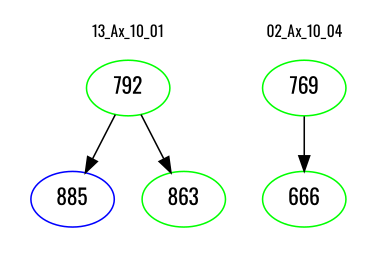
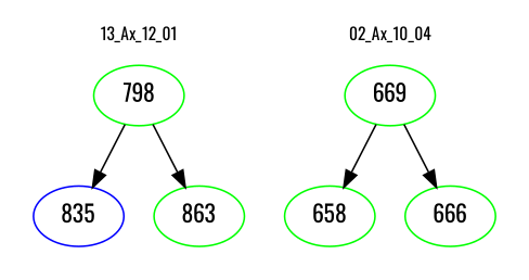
  digraph {
    fontname=Oswald
    node [color=green fontname=Oswald]
    edge [color=black fontname=Oswald]
-   n1 [label=792]
-   n2 [color=blue label=885]
+   n1 [label=798]
+   n2 [color=blue label=835]
    n3 [label=863]
-   n4 [label=769]
+   n4 [label=669]
+   n5 [label=658]
    n6 [label=666]
    subgraph cluster_1 {
      color=white
      fontsize=10
-     label="13_Ax_10_01"
+     label="13_Ax_12_01"
      n1
      n2
      n3
    }
    subgraph cluster_2 {
      color=white
      fontsize=10
      label="02_Ax_10_04"
      n4
+     n5
      n6
    }
    n1 -> n2
    n1 -> n3
+   n4 -> n5
    n4 -> n6
  }
